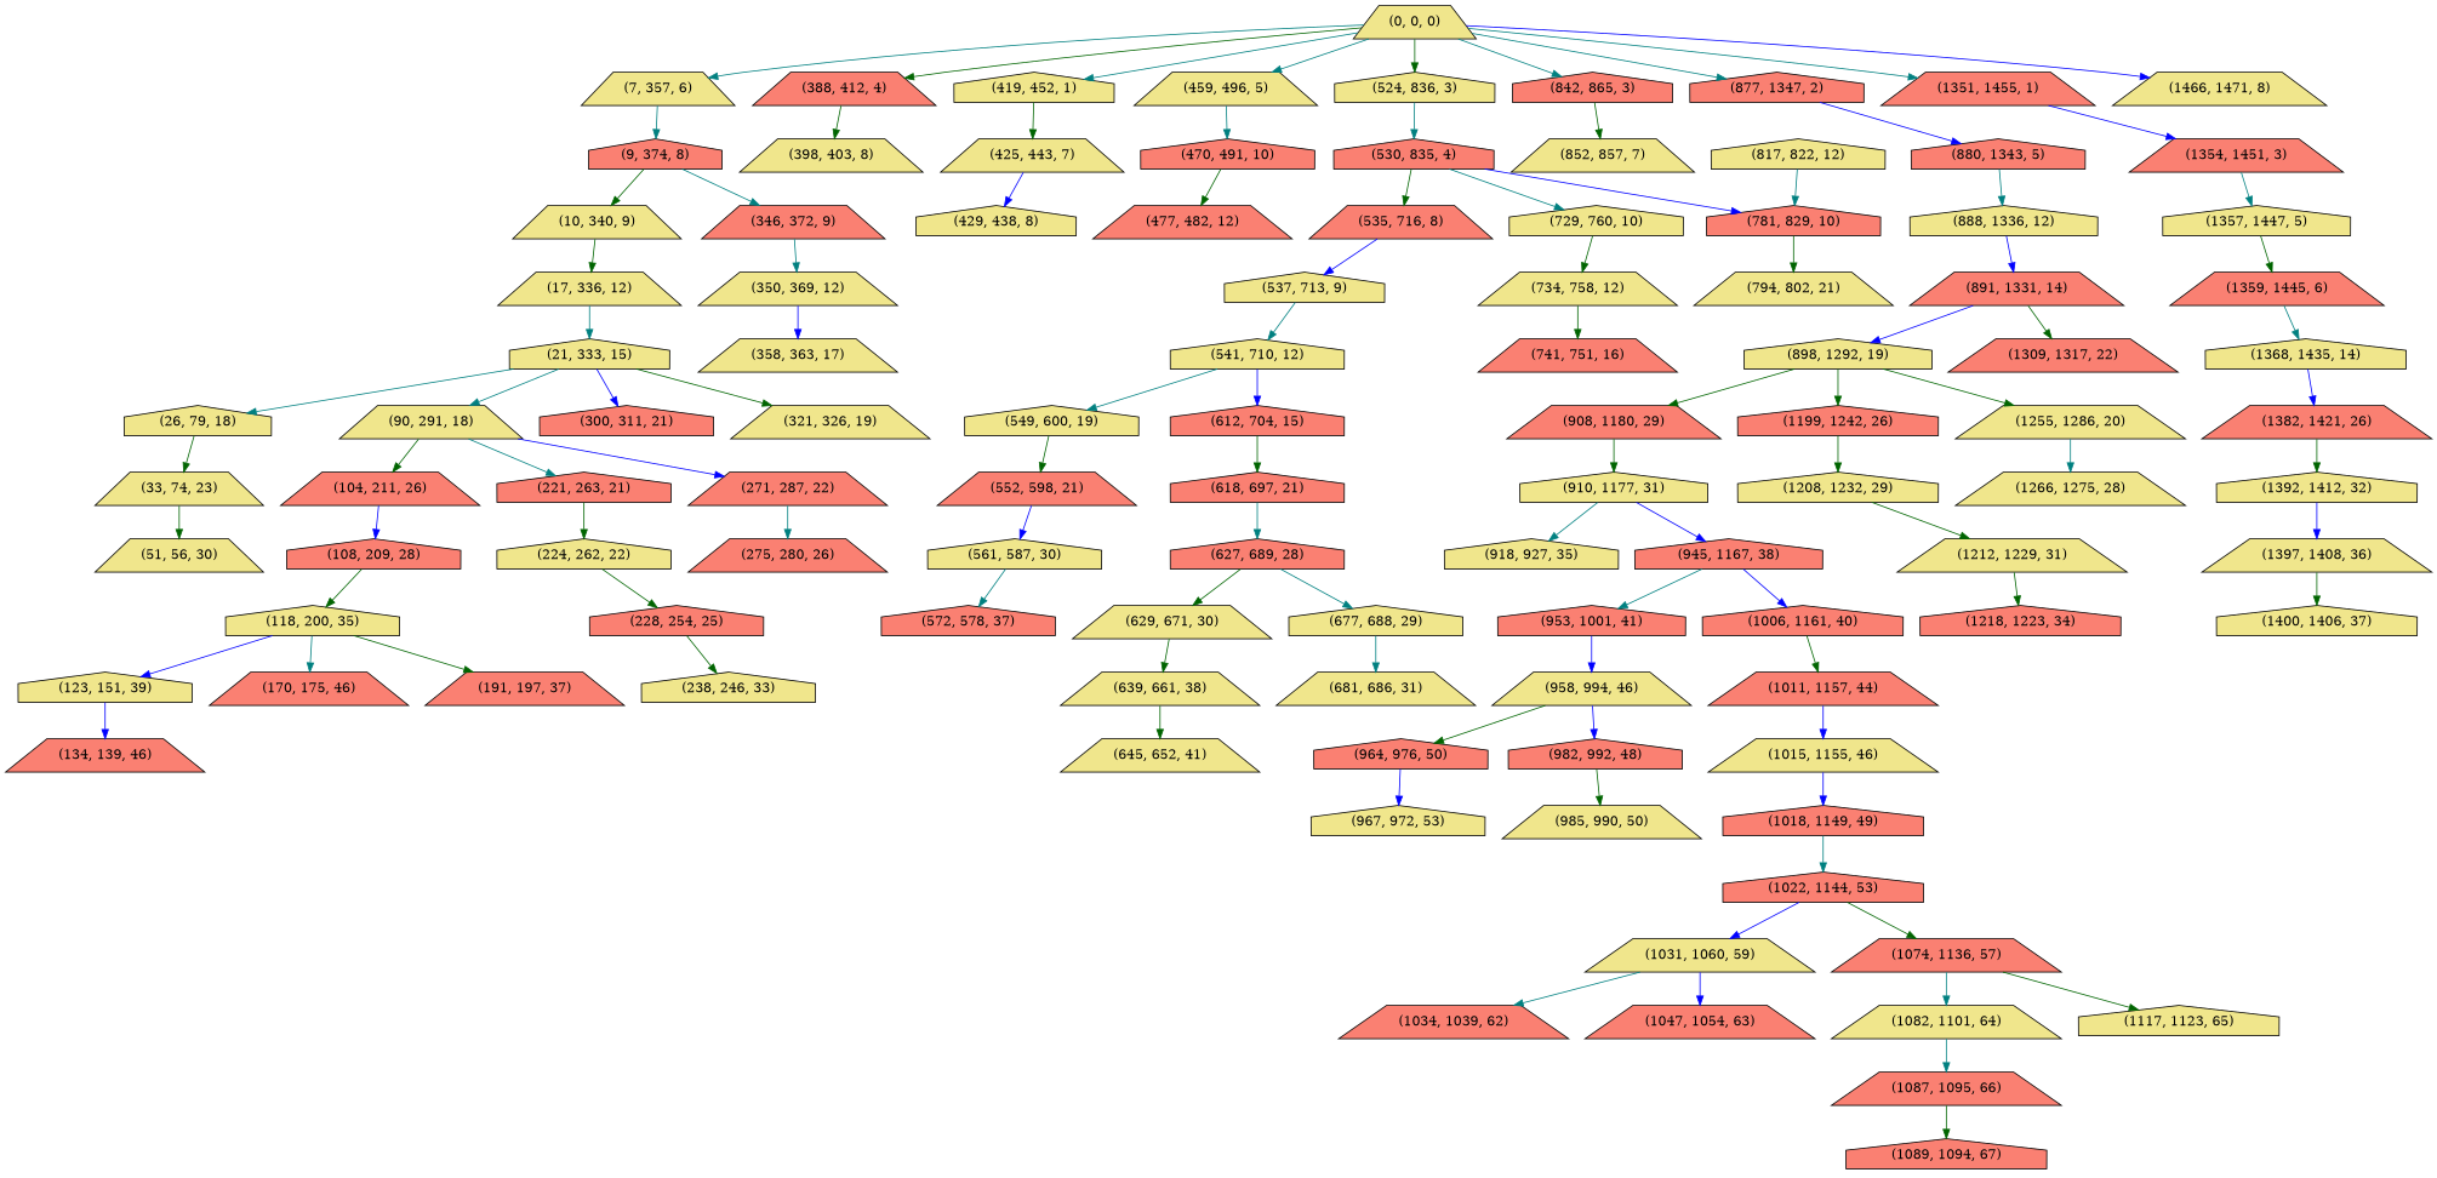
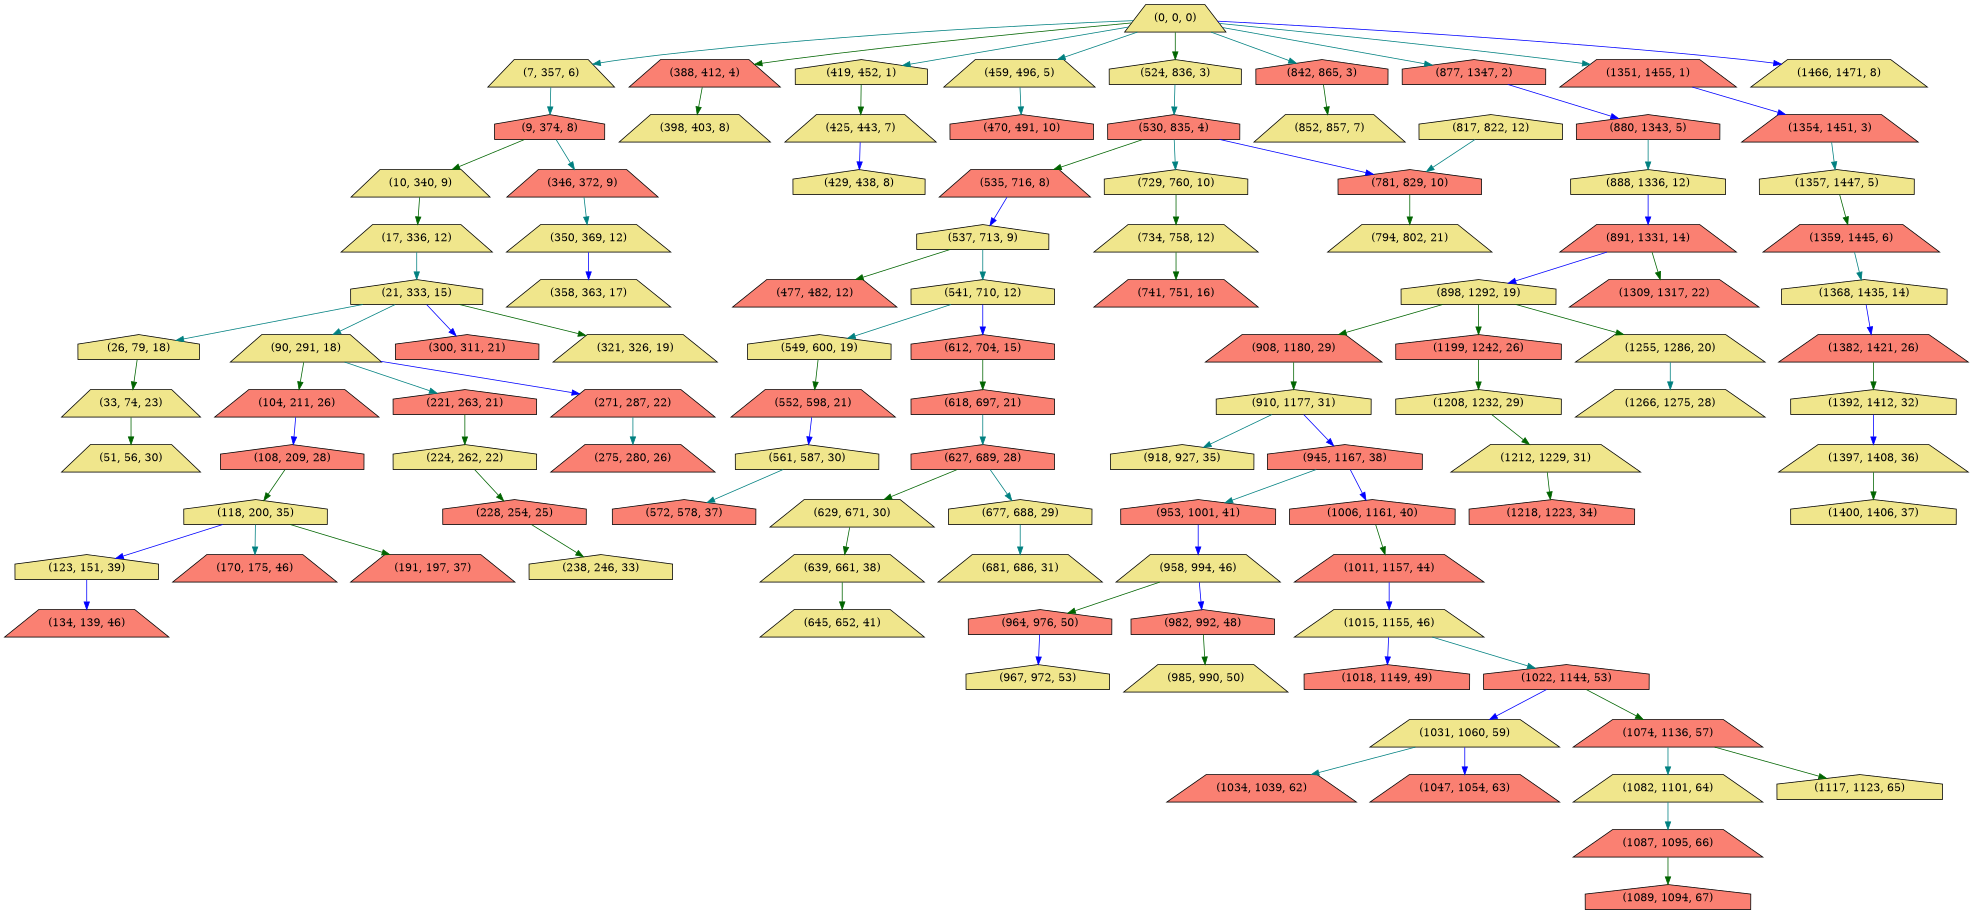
  digraph {
    node [fillcolor=khaki shape=trapezium style=filled]
    edge [color=darkgreen]
    n1 [label="(7, 357, 6)"]
    "(0, 0, 0)"
    "(388, 412, 4)" [fillcolor=salmon]
    "(419, 452, 1)" [shape=house]
    "(459, 496, 5)"
    "(524, 836, 3)" [shape=house]
    "(842, 865, 3)" [fillcolor=salmon shape=house]
    "(877, 1347, 2)" [fillcolor=salmon shape=house]
    "(1351, 1455, 1)" [fillcolor=salmon]
    "(1466, 1471, 8)"
    "(9, 374, 8)" [fillcolor=salmon shape=house]
    "(398, 403, 8)"
    "(425, 443, 7)"
    "(470, 491, 10)" [fillcolor=salmon shape=house]
    "(530, 835, 4)" [fillcolor=salmon shape=house]
    "(852, 857, 7)"
    "(880, 1343, 5)" [fillcolor=salmon shape=house]
    "(1354, 1451, 3)" [fillcolor=salmon]
    "(10, 340, 9)"
    "(346, 372, 9)" [fillcolor=salmon]
    "(17, 336, 12)"
    "(350, 369, 12)"
    "(21, 333, 15)" [shape=house]
    "(26, 79, 18)" [shape=house]
    "(90, 291, 18)"
    "(300, 311, 21)" [fillcolor=salmon shape=house]
    "(321, 326, 19)"
    "(33, 74, 23)"
    "(104, 211, 26)" [fillcolor=salmon]
    "(221, 263, 21)" [fillcolor=salmon shape=house]
    "(271, 287, 22)" [fillcolor=salmon]
    "(51, 56, 30)"
    "(108, 209, 28)" [fillcolor=salmon shape=house]
    "(224, 262, 22)" [shape=house]
    "(275, 280, 26)" [fillcolor=salmon]
    "(118, 200, 35)" [shape=house]
    "(123, 151, 39)" [shape=house]
    "(170, 175, 46)" [fillcolor=salmon]
    "(191, 197, 37)" [fillcolor=salmon]
    "(134, 139, 46)" [fillcolor=salmon]
    "(228, 254, 25)" [fillcolor=salmon shape=house]
    "(238, 246, 33)" [shape=house]
    "(358, 363, 17)"
    "(429, 438, 8)" [shape=house]
    "(477, 482, 12)" [fillcolor=salmon]
    "(535, 716, 8)" [fillcolor=salmon]
    "(729, 760, 10)" [shape=house]
    "(781, 829, 10)" [fillcolor=salmon shape=house]
    "(537, 713, 9)" [shape=house]
    "(734, 758, 12)"
    "(794, 802, 21)"
    "(541, 710, 12)" [shape=house]
    "(549, 600, 19)" [shape=house]
    "(612, 704, 15)" [fillcolor=salmon shape=house]
    "(552, 598, 21)" [fillcolor=salmon]
    "(618, 697, 21)" [fillcolor=salmon shape=house]
    "(561, 587, 30)" [shape=house]
    "(572, 578, 37)" [fillcolor=salmon shape=house]
    "(627, 689, 28)" [fillcolor=salmon shape=house]
    "(629, 671, 30)"
    "(677, 688, 29)" [shape=house]
    "(639, 661, 38)"
    "(681, 686, 31)"
    "(645, 652, 41)"
    "(741, 751, 16)" [fillcolor=salmon]
    "(817, 822, 12)" [shape=house]
    "(888, 1336, 12)" [shape=house]
    "(891, 1331, 14)" [fillcolor=salmon]
    "(898, 1292, 19)" [shape=house]
    "(1309, 1317, 22)" [fillcolor=salmon]
    "(908, 1180, 29)" [fillcolor=salmon]
    "(1199, 1242, 26)" [fillcolor=salmon shape=house]
    "(1255, 1286, 20)"
    "(910, 1177, 31)" [shape=house]
    n75 [label="(1208, 1232, 29)" shape=house]
    "(1266, 1275, 28)"
    "(918, 927, 35)" [shape=house]
    "(945, 1167, 38)" [fillcolor=salmon shape=house]
    "(953, 1001, 41)" [fillcolor=salmon shape=house]
    "(1006, 1161, 40)" [fillcolor=salmon shape=house]
    "(958, 994, 46)"
    "(1011, 1157, 44)" [fillcolor=salmon]
    "(964, 976, 50)" [fillcolor=salmon shape=house]
    "(982, 992, 48)" [fillcolor=salmon shape=house]
    "(967, 972, 53)" [shape=house]
    "(985, 990, 50)"
    "(1015, 1155, 46)"
    "(1018, 1149, 49)" [fillcolor=salmon shape=house]
    "(1022, 1144, 53)" [fillcolor=salmon shape=house]
    "(1031, 1060, 59)"
    "(1074, 1136, 57)" [fillcolor=salmon]
    "(1034, 1039, 62)" [fillcolor=salmon]
    "(1047, 1054, 63)" [fillcolor=salmon]
    "(1082, 1101, 64)"
    "(1117, 1123, 65)" [shape=house]
    "(1087, 1095, 66)" [fillcolor=salmon]
    "(1089, 1094, 67)" [fillcolor=salmon shape=house]
    "(1212, 1229, 31)"
    "(1218, 1223, 34)" [fillcolor=salmon shape=house]
    "(1357, 1447, 5)" [shape=house]
    "(1359, 1445, 6)" [fillcolor=salmon]
    "(1368, 1435, 14)" [shape=house]
    "(1382, 1421, 26)" [fillcolor=salmon]
    "(1392, 1412, 32)" [shape=house]
    "(1397, 1408, 36)"
    "(1400, 1406, 37)" [shape=house]
    n1 -> "(9, 374, 8)" [color=teal]
    "(0, 0, 0)" -> n1 [color=teal]
    "(0, 0, 0)" -> "(388, 412, 4)"
    "(0, 0, 0)" -> "(419, 452, 1)" [color=teal]
    "(0, 0, 0)" -> "(459, 496, 5)" [color=teal]
    "(0, 0, 0)" -> "(524, 836, 3)"
    "(0, 0, 0)" -> "(842, 865, 3)" [color=teal]
    "(0, 0, 0)" -> "(877, 1347, 2)" [color=teal]
    "(0, 0, 0)" -> "(1351, 1455, 1)" [color=teal]
    "(0, 0, 0)" -> "(1466, 1471, 8)" [color=blue]
    "(388, 412, 4)" -> "(398, 403, 8)"
    "(419, 452, 1)" -> "(425, 443, 7)"
    "(459, 496, 5)" -> "(470, 491, 10)" [color=teal]
    "(524, 836, 3)" -> "(530, 835, 4)" [color=teal]
    "(842, 865, 3)" -> "(852, 857, 7)"
    "(877, 1347, 2)" -> "(880, 1343, 5)" [color=blue]
    "(1351, 1455, 1)" -> "(1354, 1451, 3)" [color=blue]
    "(9, 374, 8)" -> "(10, 340, 9)"
    "(9, 374, 8)" -> "(346, 372, 9)" [color=teal]
    "(425, 443, 7)" -> "(429, 438, 8)" [color=blue]
-   "(470, 491, 10)" -> "(477, 482, 12)"
+   "(537, 713, 9)" -> "(477, 482, 12)"
    "(530, 835, 4)" -> "(535, 716, 8)"
    "(530, 835, 4)" -> "(729, 760, 10)" [color=teal]
    "(530, 835, 4)" -> "(781, 829, 10)" [color=blue]
    "(880, 1343, 5)" -> "(888, 1336, 12)" [color=teal]
    "(1354, 1451, 3)" -> "(1357, 1447, 5)" [color=teal]
    "(10, 340, 9)" -> "(17, 336, 12)"
    "(346, 372, 9)" -> "(350, 369, 12)" [color=teal]
    "(17, 336, 12)" -> "(21, 333, 15)" [color=teal]
    "(350, 369, 12)" -> "(358, 363, 17)" [color=blue]
    "(21, 333, 15)" -> "(26, 79, 18)" [color=teal]
    "(21, 333, 15)" -> "(90, 291, 18)" [color=teal]
    "(21, 333, 15)" -> "(300, 311, 21)" [color=blue]
    "(21, 333, 15)" -> "(321, 326, 19)"
    "(26, 79, 18)" -> "(33, 74, 23)"
    "(90, 291, 18)" -> "(104, 211, 26)"
    "(90, 291, 18)" -> "(221, 263, 21)" [color=teal]
    "(90, 291, 18)" -> "(271, 287, 22)" [color=blue]
    "(33, 74, 23)" -> "(51, 56, 30)"
    "(104, 211, 26)" -> "(108, 209, 28)" [color=blue]
    "(221, 263, 21)" -> "(224, 262, 22)"
    "(271, 287, 22)" -> "(275, 280, 26)" [color=teal]
    "(108, 209, 28)" -> "(118, 200, 35)"
    "(224, 262, 22)" -> "(228, 254, 25)"
    "(118, 200, 35)" -> "(123, 151, 39)" [color=blue]
    "(118, 200, 35)" -> "(170, 175, 46)" [color=teal]
    "(118, 200, 35)" -> "(191, 197, 37)"
    "(123, 151, 39)" -> "(134, 139, 46)" [color=blue]
    "(228, 254, 25)" -> "(238, 246, 33)"
    "(535, 716, 8)" -> "(537, 713, 9)" [color=blue]
    "(729, 760, 10)" -> "(734, 758, 12)"
    "(781, 829, 10)" -> "(794, 802, 21)"
    "(537, 713, 9)" -> "(541, 710, 12)" [color=teal]
    "(734, 758, 12)" -> "(741, 751, 16)"
    "(541, 710, 12)" -> "(549, 600, 19)" [color=teal]
    "(541, 710, 12)" -> "(612, 704, 15)" [color=blue]
    "(549, 600, 19)" -> "(552, 598, 21)"
    "(612, 704, 15)" -> "(618, 697, 21)"
    "(552, 598, 21)" -> "(561, 587, 30)" [color=blue]
    "(618, 697, 21)" -> "(627, 689, 28)" [color=teal]
    "(561, 587, 30)" -> "(572, 578, 37)" [color=teal]
    "(627, 689, 28)" -> "(629, 671, 30)"
    "(627, 689, 28)" -> "(677, 688, 29)" [color=teal]
    "(629, 671, 30)" -> "(639, 661, 38)"
    "(677, 688, 29)" -> "(681, 686, 31)" [color=teal]
    "(639, 661, 38)" -> "(645, 652, 41)"
    "(817, 822, 12)" -> "(781, 829, 10)" [color=teal]
    "(888, 1336, 12)" -> "(891, 1331, 14)" [color=blue]
    "(891, 1331, 14)" -> "(898, 1292, 19)" [color=blue]
    "(891, 1331, 14)" -> "(1309, 1317, 22)"
    "(898, 1292, 19)" -> "(908, 1180, 29)"
    "(898, 1292, 19)" -> "(1199, 1242, 26)"
    "(898, 1292, 19)" -> "(1255, 1286, 20)"
    "(908, 1180, 29)" -> "(910, 1177, 31)"
    "(1199, 1242, 26)" -> n75
    "(1255, 1286, 20)" -> "(1266, 1275, 28)" [color=teal]
    "(910, 1177, 31)" -> "(918, 927, 35)" [color=teal]
    "(910, 1177, 31)" -> "(945, 1167, 38)" [color=blue]
    n75 -> "(1212, 1229, 31)"
    "(945, 1167, 38)" -> "(953, 1001, 41)" [color=teal]
    "(945, 1167, 38)" -> "(1006, 1161, 40)" [color=blue]
    "(953, 1001, 41)" -> "(958, 994, 46)" [color=blue]
    "(1006, 1161, 40)" -> "(1011, 1157, 44)"
    "(958, 994, 46)" -> "(964, 976, 50)"
    "(958, 994, 46)" -> "(982, 992, 48)" [color=blue]
    "(1011, 1157, 44)" -> "(1015, 1155, 46)" [color=blue]
    "(964, 976, 50)" -> "(967, 972, 53)" [color=blue]
    "(982, 992, 48)" -> "(985, 990, 50)"
    "(1015, 1155, 46)" -> "(1018, 1149, 49)" [color=blue]
-   "(1018, 1149, 49)" -> "(1022, 1144, 53)" [color=teal]
+   "(1015, 1155, 46)" -> "(1022, 1144, 53)" [color=teal]
    "(1022, 1144, 53)" -> "(1031, 1060, 59)" [color=blue]
    "(1022, 1144, 53)" -> "(1074, 1136, 57)"
    "(1031, 1060, 59)" -> "(1034, 1039, 62)" [color=teal]
    "(1031, 1060, 59)" -> "(1047, 1054, 63)" [color=blue]
    "(1074, 1136, 57)" -> "(1082, 1101, 64)" [color=teal]
    "(1074, 1136, 57)" -> "(1117, 1123, 65)"
    "(1082, 1101, 64)" -> "(1087, 1095, 66)" [color=teal]
    "(1087, 1095, 66)" -> "(1089, 1094, 67)"
    "(1212, 1229, 31)" -> "(1218, 1223, 34)"
    "(1357, 1447, 5)" -> "(1359, 1445, 6)"
    "(1359, 1445, 6)" -> "(1368, 1435, 14)" [color=teal]
    "(1368, 1435, 14)" -> "(1382, 1421, 26)" [color=blue]
    "(1382, 1421, 26)" -> "(1392, 1412, 32)"
    "(1392, 1412, 32)" -> "(1397, 1408, 36)" [color=blue]
    "(1397, 1408, 36)" -> "(1400, 1406, 37)"
  }
